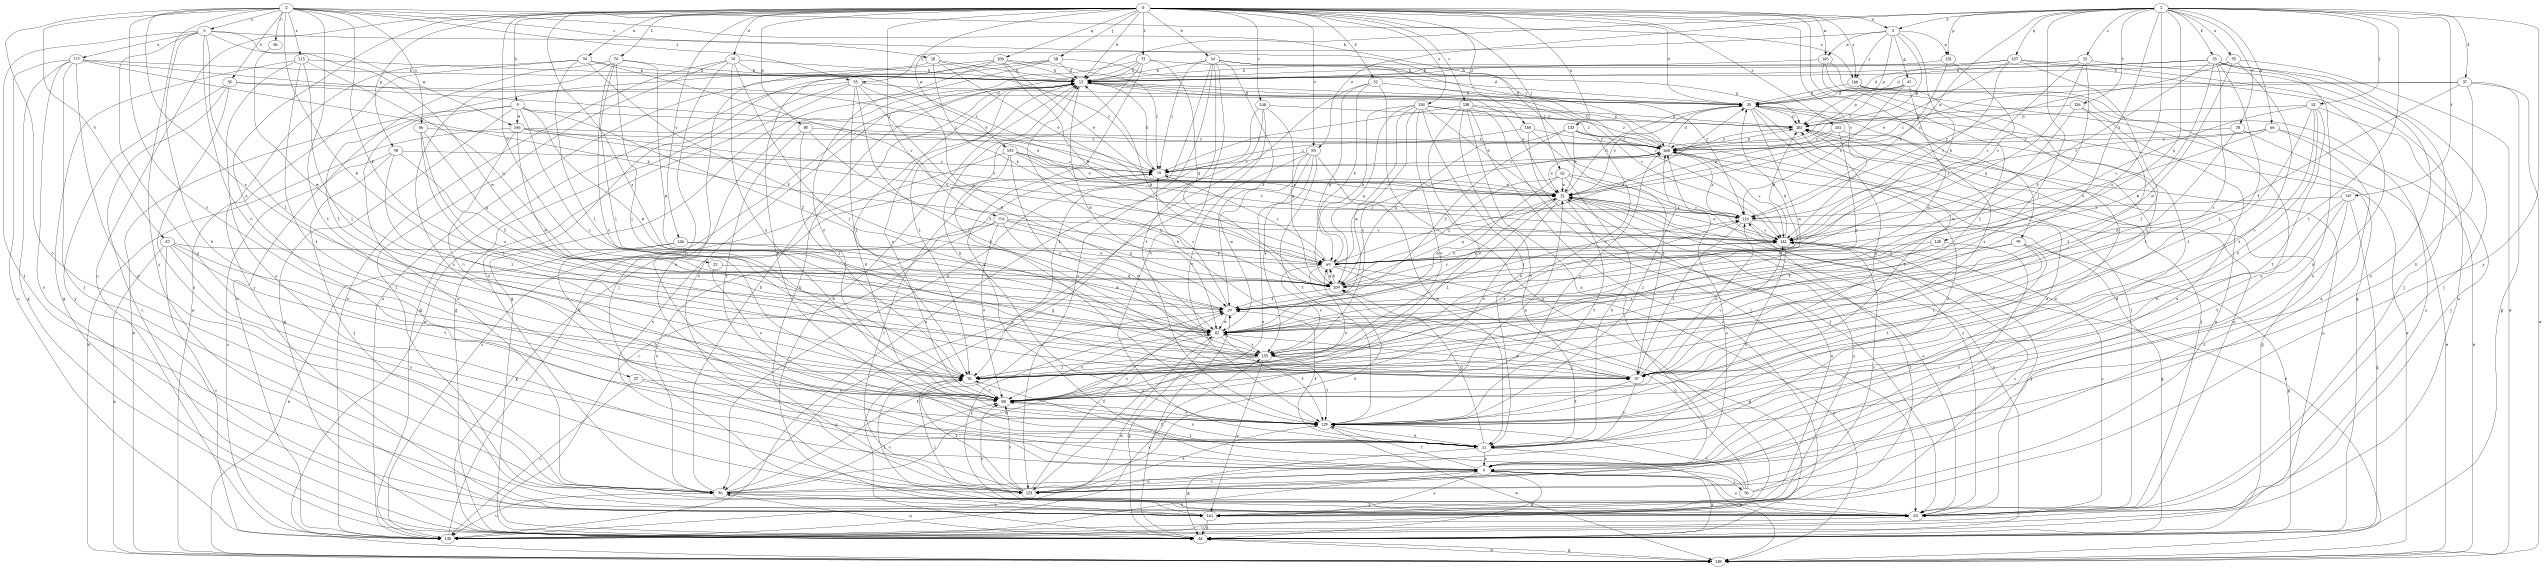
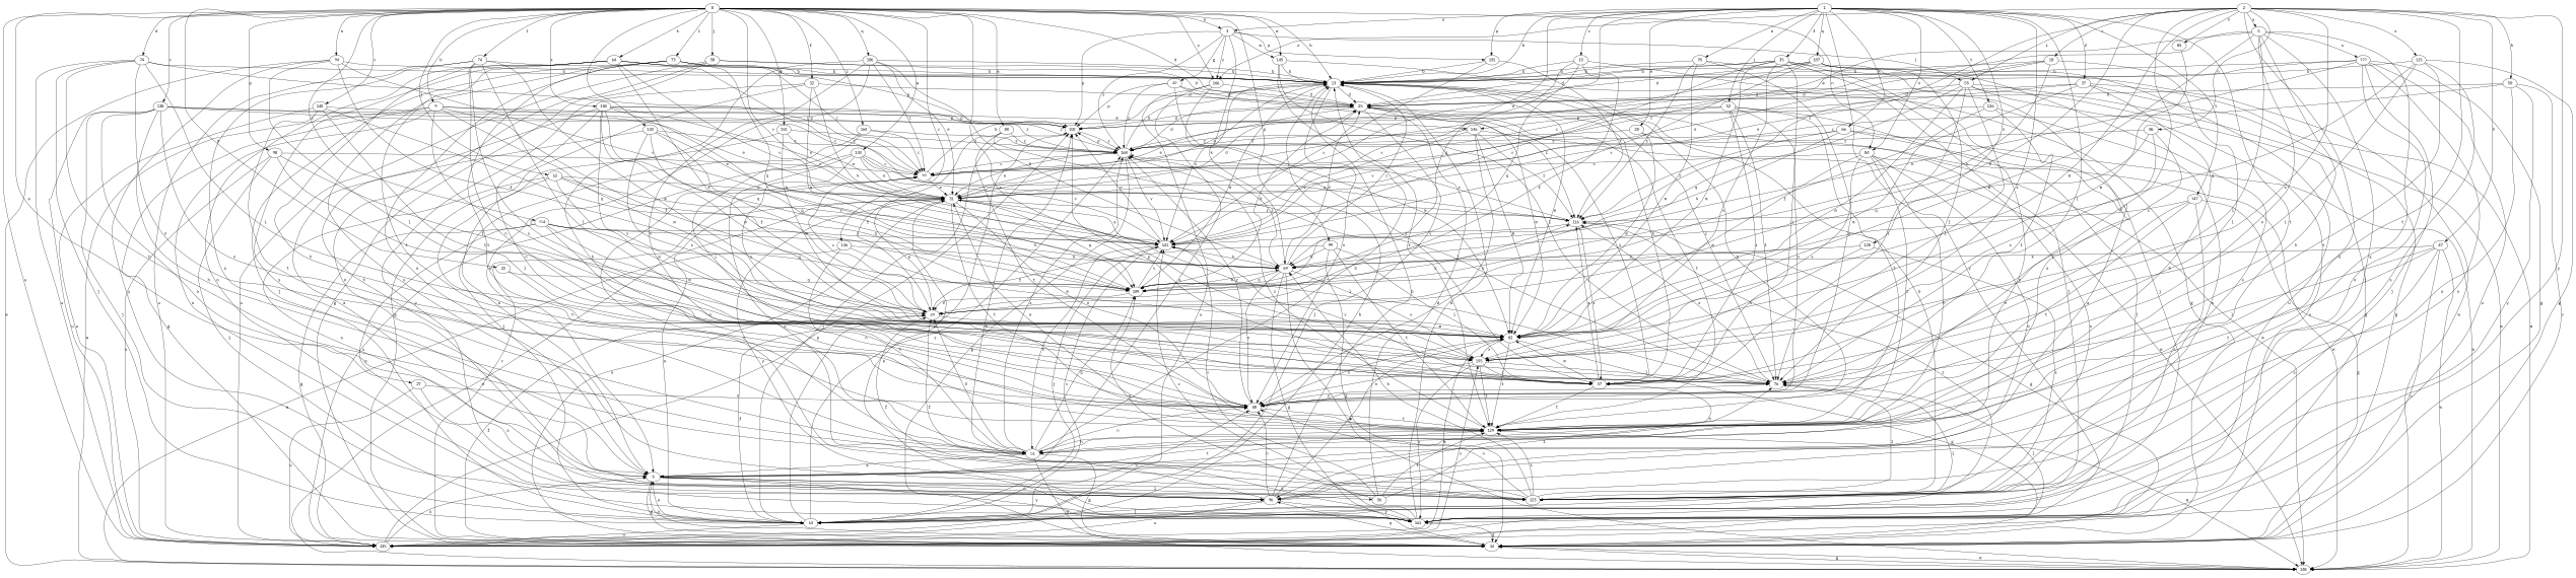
  strict digraph {
    fontname="IBM Plex Mono"
    node [fontname="IBM Plex Mono"]
    edge [fontname="IBM Plex Mono"]
    0
    3
    9
    13
    22
    24
    25
    27
    32
    58
    62
    64
    73
    74
    80
    84
    94
    98
    99
    106
    114
    133
    135
    136
    138
    140
    141
    143
    145
    150
    151
    155
    164
    166
    101
    55
    42
    69
    102
    168
    31
    39
    82
    96
    146
    44
    148
    76
    88
    109
    51
    63
    19
    57
    129
    6
    161
    123
    116
    1
    15
    28
    35
    37
    52
    66
    95
    107
    120
    126
    n71 [label=147]
    2
    5
    18
    47
    50
    85
    86
    115
    122
    56
    0 -> 3 [label=a]
    0 -> 9 [label=b]
    0 -> 13 [label=b]
    0 -> 22 [label=d]
    0 -> 24 [label=d]
    0 -> 25 [label=d]
    0 -> 27 [label=e]
    0 -> 32 [label=f]
    0 -> 58 [label=j]
    0 -> 62 [label=j]
    0 -> 64 [label=k]
    0 -> 73 [label=l]
    0 -> 74 [label=l]
    0 -> 80 [label=m]
    0 -> 84 [label=n]
    0 -> 94 [label=o]
    0 -> 98 [label=p]
    0 -> 99 [label=p]
    0 -> 106 [label=q]
    0 -> 114 [label=r]
    0 -> 133 [label=u]
    0 -> 135 [label=u]
    0 -> 136 [label=v]
    0 -> 138 [label=v]
    0 -> 140 [label=v]
    0 -> 141 [label=v]
    0 -> 143 [label=w]
    0 -> 145 [label=w]
    0 -> 150 [label=x]
    0 -> 151 [label=x]
    0 -> 155 [label=x]
    0 -> 164 [label=z]
    0 -> 166 [label=z]
    3 -> 145 [label=w]
    3 -> 166 [label=z]
    3 -> 101 [label=p]
    3 -> 55 [label=i]
    3 -> 42 [label=g]
    3 -> 69 [label=k]
    3 -> 102 [label=p]
    3 -> 168 [label=z]
    9 -> 155 [label=x]
    9 -> 31 [label=e]
    9 -> 39 [label=f]
    9 -> 82 [label=m]
    9 -> 96 [label=o]
    9 -> 146 [label=w]
    9 -> 44 [label=g]
    9 -> 148 [label=w]
    13 -> 25 [label=d]
    13 -> 141 [label=v]
    13 -> 31 [label=e]
    13 -> 82 [label=m]
    13 -> 76 [label=l]
    13 -> 88 [label=n]
    22 -> 88 [label=n]
    22 -> 109 [label=q]
    24 -> 13 [label=b]
    24 -> 135 [label=u]
    24 -> 88 [label=n]
    24 -> 51 [label=h]
    24 -> 63 [label=j]
    24 -> 19 [label=c]
    24 -> 57 [label=i]
    25 -> 102 [label=p]
    25 -> 31 [label=e]
    25 -> 82 [label=m]
    25 -> 148 [label=w]
    25 -> 63 [label=j]
    25 -> 57 [label=i]
    25 -> 129 [label=t]
    27 -> 135 [label=u]
    27 -> 88 [label=n]
    27 -> 6 [label=a]
    32 -> 25 [label=d]
    32 -> 69 [label=k]
    32 -> 44 [label=g]
    32 -> 109 [label=q]
    32 -> 161 [label=y]
    58 -> 13 [label=b]
    58 -> 25 [label=d]
    58 -> 135 [label=u]
    58 -> 96 [label=o]
    58 -> 44 [label=g]
    62 -> 141 [label=v]
    62 -> 31 [label=e]
    62 -> 82 [label=m]
    62 -> 109 [label=q]
    62 -> 51 [label=h]
    62 -> 123 [label=s]
    64 -> 13 [label=b]
    64 -> 141 [label=v]
    64 -> 39 [label=f]
    64 -> 96 [label=o]
    64 -> 51 [label=h]
    64 -> 19 [label=c]
    64 -> 129 [label=t]
    64 -> 123 [label=s]
    64 -> 116 [label=r]
    73 -> 13 [label=b]
    73 -> 102 [label=p]
    73 -> 109 [label=q]
    73 -> 63 [label=j]
    73 -> 129 [label=t]
    73 -> 6 [label=a]
    73 -> 123 [label=s]
    74 -> 13 [label=b]
    74 -> 135 [label=u]
    74 -> 82 [label=m]
    74 -> 76 [label=l]
    74 -> 88 [label=n]
    74 -> 57 [label=i]
    74 -> 6 [label=a]
    80 -> 168 [label=z]
    80 -> 39 [label=f]
    80 -> 76 [label=l]
    80 -> 129 [label=t]
    84 -> 155 [label=x]
    84 -> 82 [label=m]
    84 -> 96 [label=o]
    84 -> 51 [label=h]
    84 -> 19 [label=c]
    84 -> 129 [label=t]
    84 -> 123 [label=s]
    94 -> 13 [label=b]
    94 -> 141 [label=v]
    94 -> 39 [label=f]
    94 -> 148 [label=w]
    94 -> 76 [label=l]
    94 -> 161 [label=y]
    98 -> 135 [label=u]
    98 -> 39 [label=f]
    98 -> 76 [label=l]
    98 -> 63 [label=j]
    98 -> 19 [label=c]
    99 -> 69 [label=k]
    99 -> 39 [label=f]
    99 -> 44 [label=g]
    99 -> 57 [label=i]
    99 -> 129 [label=t]
    106 -> 13 [label=b]
    106 -> 69 [label=k]
    106 -> 31 [label=e]
    106 -> 88 [label=n]
    106 -> 51 [label=h]
    106 -> 19 [label=c]
    106 -> 6 [label=a]
    114 -> 141 [label=v]
    114 -> 69 [label=k]
    114 -> 82 [label=m]
    114 -> 96 [label=o]
    114 -> 44 [label=g]
    114 -> 88 [label=n]
    114 -> 109 [label=q]
    133 -> 155 [label=x]
    133 -> 168 [label=z]
    133 -> 31 [label=e]
    133 -> 39 [label=f]
    133 -> 109 [label=q]
    133 -> 6 [label=a]
    135 -> 13 [label=b]
    135 -> 155 [label=x]
    135 -> 102 [label=p]
    135 -> 82 [label=m]
    135 -> 6 [label=a]
    136 -> 69 [label=k]
    136 -> 82 [label=m]
    136 -> 148 [label=w]
    136 -> 51 [label=h]
    138 -> 135 [label=u]
    138 -> 102 [label=p]
    138 -> 168 [label=z]
    138 -> 88 [label=n]
    138 -> 51 [label=h]
    138 -> 63 [label=j]
    138 -> 19 [label=c]
    138 -> 6 [label=a]
    140 -> 135 [label=u]
    140 -> 102 [label=p]
    140 -> 76 [label=l]
    140 -> 109 [label=q]
    140 -> 129 [label=t]
    141 -> 69 [label=k]
    141 -> 102 [label=p]
    141 -> 31 [label=e]
    141 -> 51 [label=h]
    141 -> 63 [label=j]
    143 -> 135 [label=u]
    143 -> 141 [label=v]
    143 -> 155 [label=x]
    143 -> 31 [label=e]
    143 -> 19 [label=c]
    143 -> 123 [label=s]
    143 -> 116 [label=r]
    145 -> 13 [label=b]
    145 -> 44 [label=g]
    145 -> 76 [label=l]
    145 -> 129 [label=t]
    150 -> 155 [label=x]
    150 -> 69 [label=k]
    150 -> 102 [label=p]
    150 -> 168 [label=z]
    150 -> 31 [label=e]
    150 -> 82 [label=m]
    150 -> 88 [label=n]
    150 -> 109 [label=q]
    150 -> 51 [label=h]
    151 -> 168 [label=z]
    151 -> 31 [label=e]
    151 -> 82 [label=m]
    151 -> 6 [label=a]
    155 -> 76 [label=l]
    155 -> 88 [label=n]
    155 -> 57 [label=i]
    155 -> 129 [label=t]
    155 -> 161 [label=y]
    164 -> 168 [label=z]
    164 -> 63 [label=j]
    164 -> 19 [label=c]
    164 -> 57 [label=i]
    166 -> 25 [label=d]
    166 -> 135 [label=u]
    166 -> 57 [label=i]
    166 -> 6 [label=a]
    101 -> 13 [label=b]
    101 -> 141 [label=v]
    101 -> 116 [label=r]
    55 -> 25 [label=d]
    55 -> 135 [label=u]
    55 -> 82 [label=m]
    55 -> 44 [label=g]
    55 -> 148 [label=w]
    55 -> 76 [label=l]
    55 -> 109 [label=q]
    55 -> 57 [label=i]
    42 -> 25 [label=d]
    42 -> 102 [label=p]
    42 -> 168 [label=z]
    42 -> 82 [label=m]
    42 -> 116 [label=r]
    69 -> 25 [label=d]
    69 -> 155 [label=x]
    69 -> 168 [label=z]
    69 -> 44 [label=g]
    69 -> 148 [label=w]
    69 -> 88 [label=n]
    69 -> 109 [label=q]
-   69 -> 19 [label=c]
+   69 -> 13 [label=c]
    102 -> 168 [label=z]
    102 -> 63 [label=j]
    168 -> 13 [label=b]
    168 -> 25 [label=d]
    168 -> 141 [label=v]
    168 -> 102 [label=p]
    168 -> 31 [label=e]
    168 -> 44 [label=g]
    168 -> 19 [label=c]
    31 -> 25 [label=d]
    31 -> 76 [label=l]
    31 -> 88 [label=n]
    31 -> 109 [label=q]
    31 -> 129 [label=t]
    31 -> 161 [label=y]
    31 -> 116 [label=r]
    39 -> 31 [label=e]
    39 -> 82 [label=m]
    39 -> 19 [label=c]
    39 -> 116 [label=r]
    82 -> 155 [label=x]
    82 -> 44 [label=g]
    82 -> 88 [label=n]
    82 -> 129 [label=t]
    96 -> 13 [label=b]
    96 -> 135 [label=u]
    96 -> 39 [label=f]
    96 -> 82 [label=m]
    96 -> 88 [label=n]
    96 -> 63 [label=j]
    96 -> 161 [label=y]
    146 -> 141 [label=v]
    146 -> 168 [label=z]
    146 -> 82 [label=m]
    146 -> 148 [label=w]
    146 -> 88 [label=n]
    146 -> 116 [label=r]
    44 -> 31 [label=e]
    44 -> 39 [label=f]
    44 -> 96 [label=q]
    44 -> 148 [label=w]
    44 -> 19 [label=c]
    44 -> 6 [label=a]
    148 -> 31 [label=e]
    148 -> 44 [label=g]
    76 -> 88 [label=n]
    76 -> 116 [label=r]
    88 -> 168 [label=z]
    88 -> 129 [label=t]
    109 -> 13 [label=b]
    109 -> 25 [label=d]
    109 -> 141 [label=v]
    109 -> 69 [label=k]
    109 -> 39 [label=f]
    51 -> 13 [label=b]
    51 -> 168 [label=z]
    51 -> 39 [label=f]
    51 -> 44 [label=g]
    51 -> 148 [label=w]
    51 -> 88 [label=n]
    51 -> 109 [label=q]
    51 -> 6 [label=a]
    63 -> 135 [label=u]
    63 -> 141 [label=v]
    63 -> 102 [label=p]
    63 -> 168 [label=z]
    63 -> 31 [label=e]
    63 -> 39 [label=f]
    63 -> 76 [label=l]
    63 -> 88 [label=n]
    63 -> 6 [label=a]
    19 -> 13 [label=b]
    19 -> 31 [label=e]
    57 -> 13 [label=b]
    57 -> 141 [label=v]
    57 -> 102 [label=p]
    57 -> 82 [label=m]
    57 -> 51 [label=h]
    57 -> 129 [label=t]
    57 -> 116 [label=r]
    129 -> 13 [label=b]
    129 -> 168 [label=z]
    129 -> 31 [label=e]
    129 -> 148 [label=w]
    129 -> 51 [label=h]
    6 -> 96 [label=o]
    6 -> 44 [label=g]
    6 -> 129 [label=t]
    6 -> 161 [label=y]
    6 -> 123 [label=s]
    6 -> 56 [label=i]
    161 -> 13 [label=b]
    161 -> 141 [label=v]
    161 -> 102 [label=p]
    161 -> 31 [label=e]
    161 -> 44 [label=g]
    161 -> 76 [label=l]
    161 -> 116 [label=r]
    123 -> 13 [label=b]
    123 -> 69 [label=k]
    123 -> 39 [label=f]
    123 -> 76 [label=l]
    123 -> 88 [label=n]
    123 -> 19 [label=c]
    123 -> 129 [label=t]
    116 -> 141 [label=v]
    116 -> 168 [label=z]
    116 -> 44 [label=g]
    116 -> 57 [label=i]
    1 -> 3 [label=a]
    1 -> 13 [label=b]
    1 -> 84 [label=n]
    1 -> 155 [label=x]
    1 -> 101 [label=p]
    1 -> 31 [label=e]
    1 -> 76 [label=l]
    1 -> 109 [label=q]
    1 -> 129 [label=t]
    1 -> 161 [label=y]
    1 -> 15 [label=c]
    1 -> 28 [label=e]
    1 -> 35 [label=f]
    1 -> 37 [label=f]
    1 -> 52 [label=i]
    1 -> 66 [label=k]
    1 -> 95 [label=o]
    1 -> 107 [label=q]
    1 -> 120 [label=s]
    1 -> 126 [label=t]
    1 -> n71 [label=t]
    15 -> 13 [label=b]
    15 -> 141 [label=v]
    15 -> 39 [label=f]
    15 -> 109 [label=q]
    15 -> 63 [label=j]
    28 -> 168 [label=z]
    28 -> 82 [label=m]
    28 -> 148 [label=w]
    35 -> 13 [label=b]
    35 -> 25 [label=d]
    35 -> 141 [label=v]
    35 -> 155 [label=x]
    35 -> 82 [label=m]
    35 -> 96 [label=o]
    35 -> 63 [label=j]
    35 -> 57 [label=i]
    35 -> 6 [label=a]
    37 -> 25 [label=d]
    37 -> 39 [label=f]
    37 -> 44 [label=g]
    37 -> 148 [label=w]
    37 -> 51 [label=h]
    37 -> 19 [label=c]
    52 -> 141 [label=v]
    52 -> 102 [label=p]
    52 -> 76 [label=l]
    52 -> 88 [label=n]
    52 -> 63 [label=j]
    52 -> 57 [label=i]
    52 -> 129 [label=t]
    66 -> 69 [label=k]
    66 -> 168 [label=z]
    66 -> 148 [label=w]
    66 -> 6 [label=a]
    66 -> 116 [label=r]
    95 -> 13 [label=b]
    95 -> 82 [label=m]
    95 -> 148 [label=w]
    95 -> 88 [label=n]
    95 -> 116 [label=r]
    107 -> 13 [label=b]
    107 -> 25 [label=d]
    107 -> 135 [label=u]
    107 -> 141 [label=v]
    107 -> 31 [label=e]
    107 -> 76 [label=l]
    107 -> 123 [label=s]
    120 -> 155 [label=x]
    120 -> 69 [label=k]
    120 -> 123 [label=s]
    126 -> 102 [label=p]
    126 -> 82 [label=m]
    126 -> 76 [label=l]
    126 -> 123 [label=s]
    n71 -> 44 [label=g]
    n71 -> 88 [label=n]
    n71 -> 129 [label=t]
    n71 -> 123 [label=s]
    n71 -> 116 [label=r]
    2 -> 155 [label=x]
    2 -> 166 [label=z]
    2 -> 55 [label=i]
    2 -> 39 [label=f]
    2 -> 82 [label=m]
    2 -> 96 [label=o]
    2 -> 88 [label=n]
    2 -> 129 [label=t]
    2 -> 161 [label=y]
    2 -> 116 [label=r]
    2 -> 5 [label=a]
    2 -> 18 [label=c]
    2 -> 47 [label=h]
    2 -> 50 [label=h]
    2 -> 85 [label=n]
    2 -> 86 [label=n]
    2 -> 115 [label=r]
    5 -> 168 [label=z]
    5 -> 82 [label=m]
    5 -> 146 [label=w]
    5 -> 76 [label=l]
    5 -> 88 [label=n]
    5 -> 51 [label=h]
    5 -> 63 [label=j]
    5 -> 6 [label=a]
    5 -> 122 [label=s]
    18 -> 13 [label=b]
    18 -> 69 [label=k]
    18 -> 31 [label=e]
    18 -> 76 [label=l]
    18 -> 19 [label=c]
    47 -> 135 [label=u]
    47 -> 69 [label=k]
    47 -> 148 [label=w]
    47 -> 76 [label=l]
    47 -> 129 [label=t]
    47 -> 123 [label=s]
    50 -> 25 [label=d]
    50 -> 96 [label=o]
    50 -> 44 [label=v]
    50 -> 19 [label=c]
    50 -> 161 [label=y]
    85 -> 82 [label=m]
    86 -> 155 [label=x]
    86 -> 168 [label=z]
    86 -> 109 [label=q]
    86 -> 57 [label=i]
    115 -> 13 [label=b]
    115 -> 44 [label=g]
    115 -> 109 [label=q]
    115 -> 57 [label=i]
    115 -> 129 [label=t]
    115 -> 123 [label=s]
    122 -> 13 [label=b]
    122 -> 135 [label=u]
    122 -> 69 [label=k]
    122 -> 31 [label=e]
    122 -> 96 [label=o]
    122 -> 44 [label=g]
    122 -> 63 [label=j]
    122 -> 161 [label=n]
    56 -> 25 [label=d]
    56 -> 141 [label=v]
    56 -> 76 [label=l]
    56 -> 109 [label=q]
    56 -> 129 [label=t]
  }
